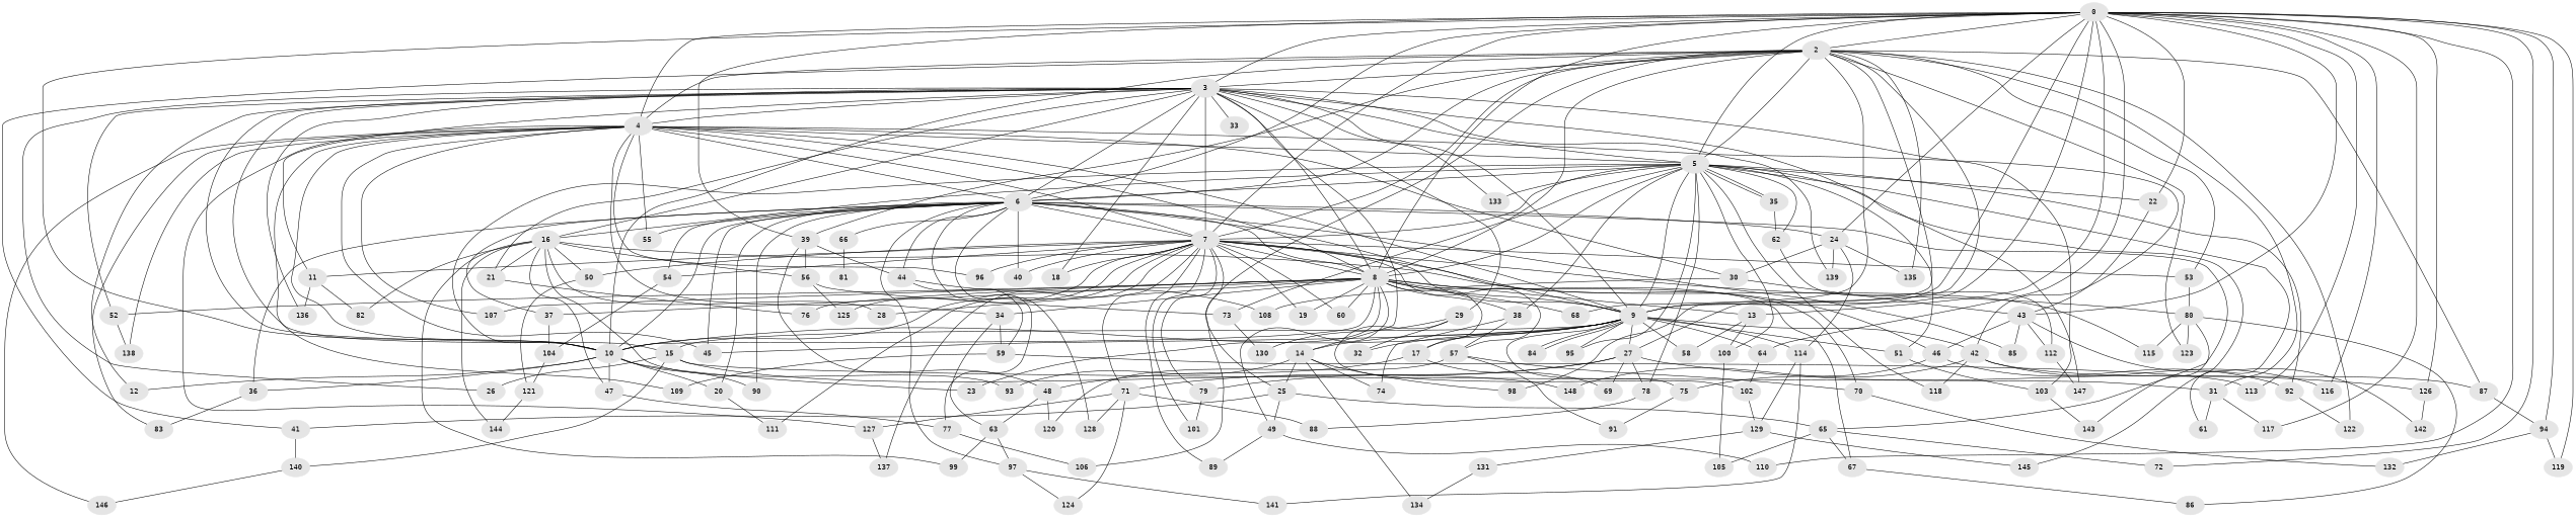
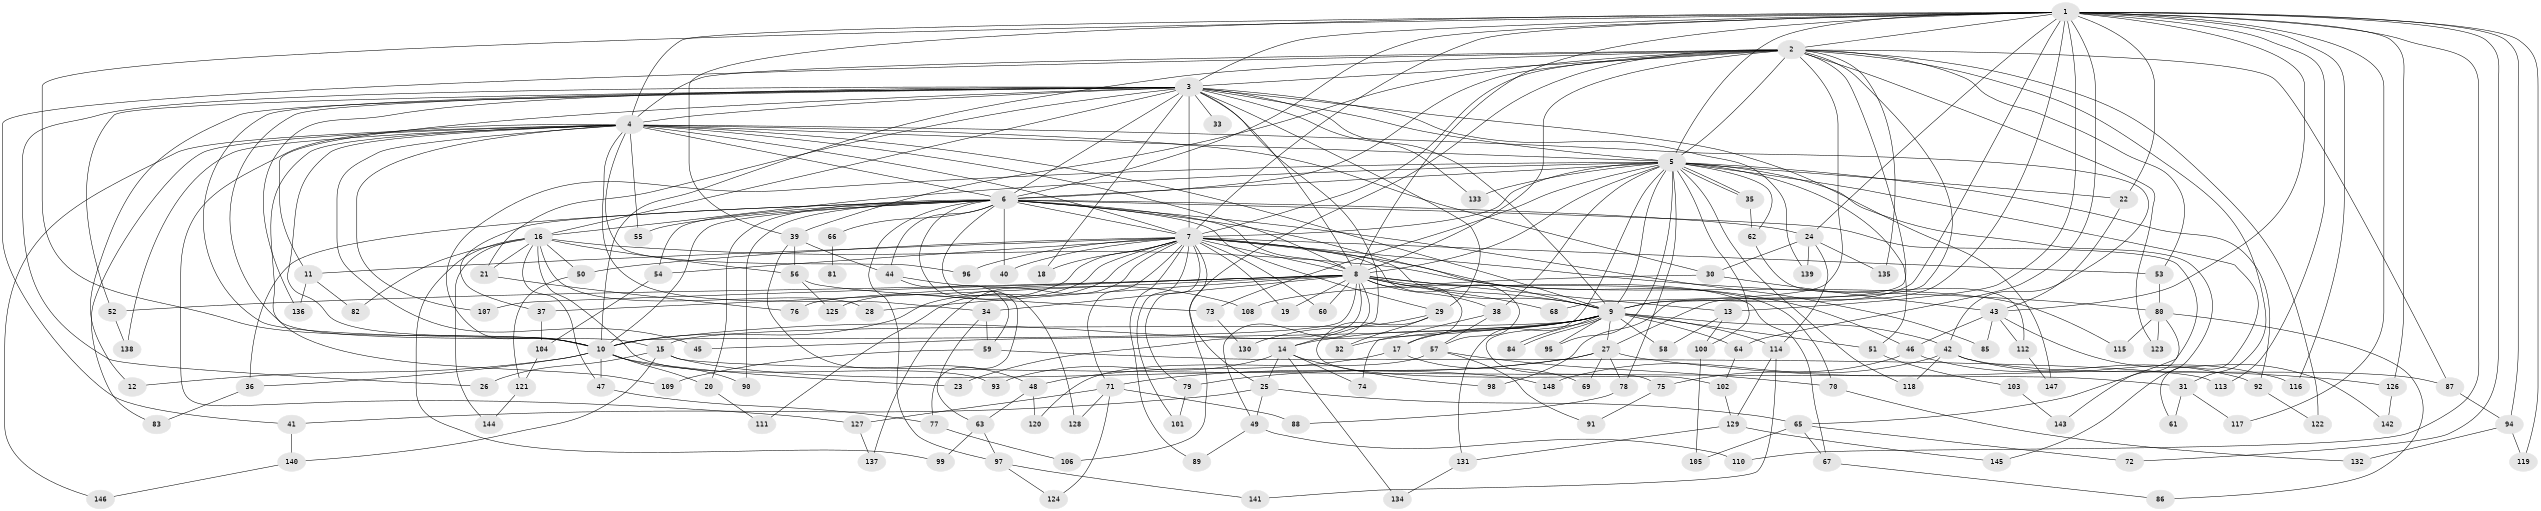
  graph {
    fontname="DejaVu Sans Mono"
    node [color=gray90 fontname="DejaVu Sans Mono" style=filled]
    edge [fontname="DejaVu Sans Mono"]
-   1 [label=0]
+   1
    2
    3
    4
    5
    6
    7
    8
    9
    10
    13
    22
    24
    27
    39
    43
    64
    72
    94
    110
    113
    116
    117
    119
    126
    31
    41
    53
    68
    87
    98
    106
    122
    123
    135
    11
    12
    14
    15
    16
    18
    21
    26
    29
    33
    52
    103
    133
    136
    139
    147
    30
    34
    42
    45
    55
    83
    96
    107
    109
    127
    138
    146
    35
    38
    51
    61
    62
    73
    78
    92
    95
    100
    118
    131
    145
    20
    36
    37
    40
    44
    54
    65
    66
    77
    85
    90
    97
    128
    19
    25
    50
    57
    60
    71
    79
    80
    89
    101
    111
    115
    125
    137
    17
    23
    28
    49
    67
    70
    76
    32
    58
    75
    84
    114
    47
    69
    56
    48
    46
    112
    142
    102
    132
    140
    82
    74
    93
    134
    148
    99
    144
    130
    143
    108
    59
    63
    88
    105
    104
    81
    124
    141
    121
    120
    91
    86
    129
    1 -- 2
    1 -- 3
    1 -- 4
    1 -- 5
    1 -- 6
    1 -- 7
    1 -- 8
    1 -- 9
    1 -- 10
    1 -- 13
    1 -- 22
    1 -- 24
    1 -- 27
    1 -- 39
    1 -- 43
    1 -- 64
    1 -- 72
    1 -- 94
    1 -- 110
    1 -- 113
    1 -- 116
    1 -- 117
    1 -- 119
    1 -- 126
    2 -- 3
    2 -- 4
    2 -- 5
    2 -- 6
    2 -- 7
    2 -- 8
    2 -- 9
    2 -- 10
    2 -- 39
    2 -- 31
    2 -- 41
    2 -- 53
    2 -- 68
    2 -- 87
    2 -- 98
    2 -- 106
    2 -- 122
    2 -- 123
    2 -- 135
    3 -- 4
    3 -- 5
    3 -- 6
    3 -- 7
    3 -- 8
    3 -- 9
    3 -- 10
    3 -- 11
    3 -- 12
    3 -- 14
    3 -- 15
    3 -- 16
    3 -- 18
    3 -- 21
    3 -- 26
    3 -- 29
    3 -- 33
    3 -- 52
-   3 -- 103
    3 -- 133
    3 -- 136
    3 -- 139
    3 -- 147
    4 -- 5
    4 -- 6
    4 -- 7
    4 -- 8
    4 -- 9
    4 -- 10
    4 -- 30
    4 -- 34
    4 -- 42
    4 -- 45
    4 -- 55
    4 -- 83
    4 -- 96
    4 -- 107
    4 -- 109
    4 -- 127
    4 -- 138
    4 -- 146
    5 -- 6
    5 -- 7
    5 -- 8
    5 -- 9
    5 -- 10
    5 -- 22
    5 -- 16
    5 -- 133
    5 -- 35
    5 -- 35
    5 -- 38
    5 -- 51
    5 -- 61
    5 -- 62
    5 -- 73
    5 -- 78
    5 -- 92
    5 -- 95
    5 -- 100
    5 -- 118
+   5 -- 131
    5 -- 145
    6 -- 7
    6 -- 8
    6 -- 9
    6 -- 10
    6 -- 24
-   6 -- 45
+   6 -- 29
    6 -- 55
    6 -- 20
    6 -- 36
    6 -- 37
    6 -- 40
    6 -- 44
    6 -- 54
    6 -- 65
    6 -- 66
    6 -- 77
    6 -- 85
    6 -- 90
    6 -- 97
    6 -- 128
    7 -- 8
    7 -- 9
    7 -- 10
    7 -- 53
    7 -- 11
    7 -- 18
    7 -- 96
    7 -- 40
    7 -- 54
    7 -- 19
    7 -- 25
    7 -- 50
    7 -- 57
    7 -- 60
    7 -- 71
    7 -- 79
    7 -- 80
    7 -- 89
    7 -- 101
    7 -- 111
    7 -- 115
    7 -- 125
    7 -- 137
    8 -- 9
    8 -- 10
    8 -- 13
    8 -- 68
    8 -- 52
    8 -- 34
    8 -- 107
    8 -- 38
    8 -- 37
    8 -- 19
    8 -- 60
    8 -- 17
    8 -- 23
    8 -- 28
    8 -- 49
    8 -- 67
    8 -- 70
    8 -- 76
    9 -- 10
    9 -- 27
    9 -- 64
    9 -- 14
    9 -- 15
    9 -- 42
    9 -- 45
    9 -- 51
    9 -- 95
    9 -- 17
    9 -- 32
    9 -- 58
    9 -- 75
    9 -- 84
    9 -- 84
    9 -- 114
    10 -- 12
    10 -- 20
    10 -- 36
    10 -- 90
    10 -- 23
    10 -- 47
    13 -- 100
    13 -- 58
    22 -- 43
    24 -- 135
    24 -- 139
    24 -- 30
    24 -- 114
    27 -- 126
    27 -- 78
    27 -- 71
    27 -- 79
    27 -- 69
    39 -- 44
    39 -- 56
    39 -- 48
    43 -- 85
    43 -- 46
    43 -- 112
    43 -- 142
    64 -- 102
    94 -- 119
    94 -- 132
    126 -- 142
    31 -- 117
    31 -- 61
    41 -- 140
    53 -- 80
    87 -- 94
    11 -- 136
    11 -- 82
    14 -- 98
    14 -- 25
    14 -- 74
    14 -- 93
    14 -- 134
    15 -- 31
    15 -- 26
    15 -- 140
    15 -- 148
    16 -- 21
    16 -- 50
    16 -- 28
    16 -- 47
    16 -- 56
    16 -- 46
    16 -- 82
    16 -- 93
    16 -- 99
    16 -- 144
    21 -- 76
    29 -- 32
    29 -- 102
    29 -- 130
    52 -- 138
    103 -- 143
    30 -- 43
    30 -- 108
    34 -- 59
    34 -- 63
    42 -- 116
    42 -- 87
    42 -- 118
    42 -- 148
    127 -- 137
    35 -- 62
    38 -- 57
    38 -- 74
    51 -- 103
    62 -- 112
    73 -- 130
    78 -- 88
    92 -- 122
    100 -- 105
    131 -- 134
    20 -- 111
    36 -- 83
    37 -- 104
    44 -- 108
    44 -- 59
    54 -- 104
    65 -- 72
    65 -- 67
    65 -- 105
    66 -- 81
    77 -- 106
    97 -- 124
    97 -- 141
    25 -- 41
    25 -- 65
    25 -- 49
    50 -- 121
    57 -- 70
    57 -- 120
    57 -- 91
    71 -- 127
    71 -- 128
    71 -- 88
    71 -- 124
    79 -- 101
    80 -- 123
    80 -- 115
    80 -- 143
    80 -- 86
    17 -- 69
    17 -- 48
    49 -- 110
    49 -- 89
    67 -- 86
    70 -- 132
    75 -- 91
    114 -- 141
    114 -- 129
    47 -- 77
    56 -- 73
    56 -- 125
    48 -- 63
    48 -- 120
    46 -- 92
    46 -- 75
    112 -- 147
    102 -- 129
    140 -- 146
    59 -- 113
    59 -- 109
    63 -- 97
    63 -- 99
    104 -- 121
    121 -- 144
    129 -- 131
    129 -- 145
  }
